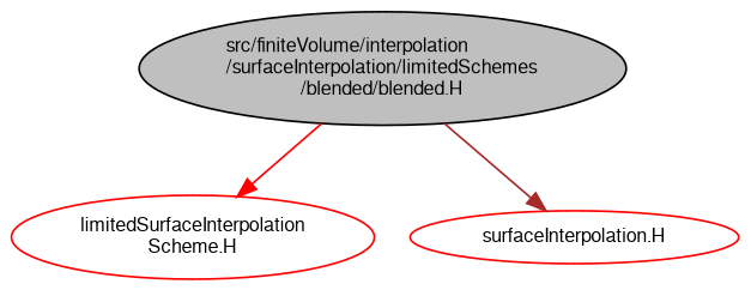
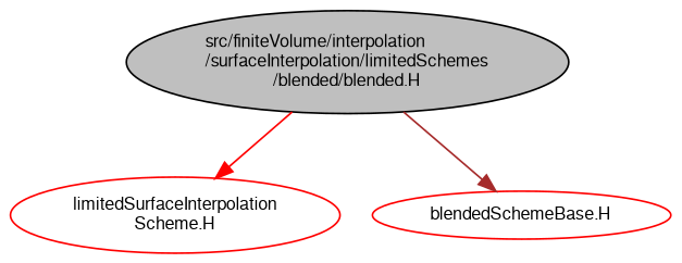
  digraph {
    node [color=red fontname=FreeSans fontsize=10 shape=ellipse]
    edge [fontname=FreeSans fontsize=10 labelfontname=FreeSans labelfontsize=10 style=solid]
    n1 [color=black fillcolor=grey75 fontcolor=black height=0.2 label="src/finiteVolume/interpolation\l/surfaceInterpolation/limitedSchemes\l/blended/blended.H" style=filled width=0.4]
    n2 [height=0.2 label="limitedSurfaceInterpolation\lScheme.H" width=0.4]
-   n3 [height=0.2 label="surfaceInterpolation.H" width=0.4]
+   n3 [height=0.2 label="blendedSchemeBase.H" width=0.4]
    n1 -> n2 [color=red]
    n1 -> n3 [color=brown]
  }
